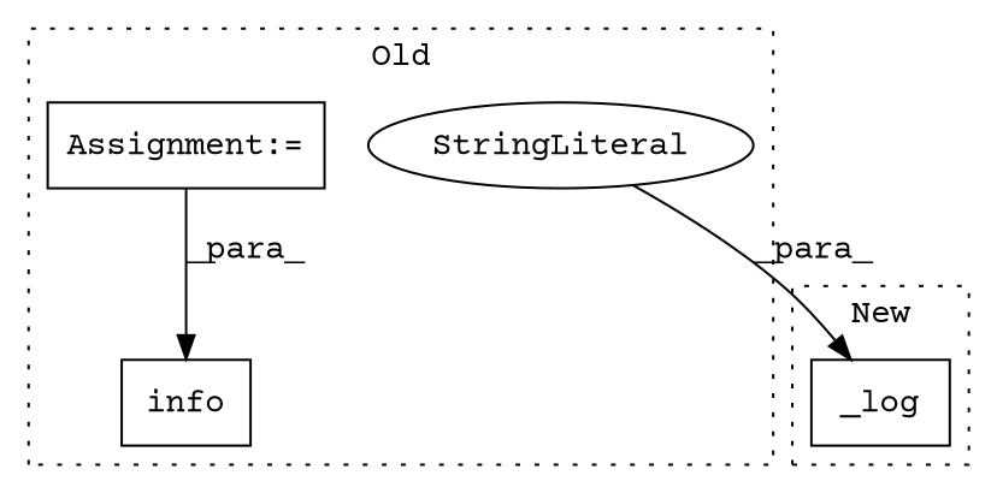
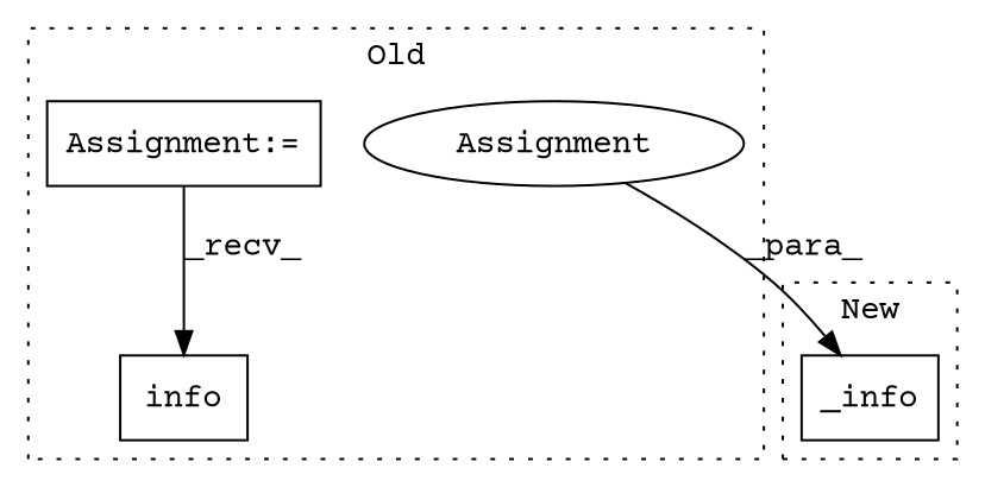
  digraph {
    fontname="Courier Prime"
    node [a=32 fontname="Courier Prime" shape=box]
    edge [fontname="Courier Prime"]
-   n1 [l=6 label=_log s=2972]
+   n1 [l=6 label=_info s=2972]
    n2 [l="5,1" label=info s="2553,2602"]
-   n3 [a=45 l=30 label=StringLiteral s=2558 shape=ellipse]
+   n3 [a=45 l=30 label=Assignment s=2558 shape=ellipse]
    n4 [a=7 l=7 label="Assignment:=" s=518]
    subgraph cluster_1 {
      label=New
      style=dotted
      n1
    }
    subgraph cluster_2 {
      label=Old
      style=dotted
      n2
      n3
      n4
    }
    n3 -> n1 [label=_para_]
-   n4 -> n2 [label=_para_]
+   n4 -> n2 [label=_recv_]
  }
